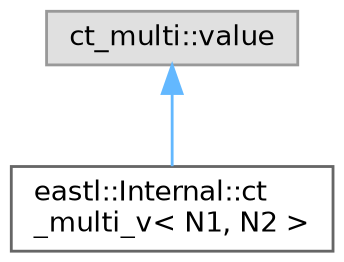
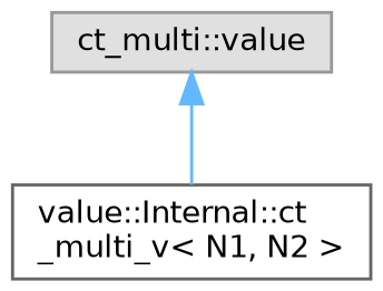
  digraph {
    rankdir=TB
    node [fontname=Helvetica fontsize=10 shape=box style=filled]
    n1 [color=grey60 fillcolor="#E0E0E0" height=0.2 label="ct_multi::value" width=0.4]
-   n2 [color=grey40 fillcolor=white height=0.2 label="eastl::Internal::ct\l_multi_v\< N1, N2 \>" width=0.4]
+   n2 [color=grey40 fillcolor=white height=0.2 label="value::Internal::ct\l_multi_v\< N1, N2 \>" width=0.4]
    n1 -> n2 [color=steelblue1 dir=back fontname=Helvetica fontsize=10 labelfontname=Helvetica labelfontsize=10 style=solid]
  }
